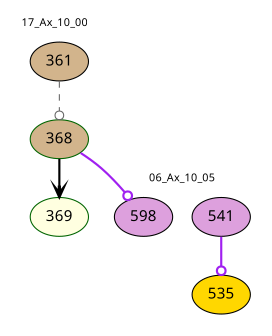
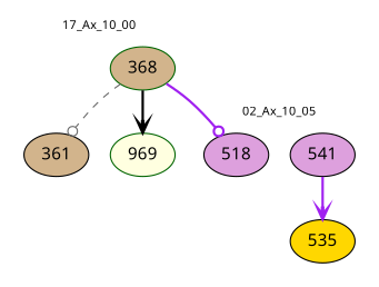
  digraph {
    fontname="Noto Sans"
    node [color=black fillcolor=plum fontname="Noto Sans" style=filled]
    edge [arrowhead=vee color=purple fontname="Noto Sans" style=bold]
    n1 [label=541]
-   n2 [label=598]
+   n2 [label=518]
    n3 [fillcolor=gold label=535]
    n4 [color=darkgreen fillcolor=tan label=368]
    n5 [fillcolor=tan label=361]
-   n6 [color=darkgreen fillcolor=lightyellow label=369]
+   n6 [color=darkgreen fillcolor=lightyellow label=969]
    subgraph cluster_1 {
      color=white
      fontsize=10
-     label="06_Ax_10_05"
+     label="02_Ax_10_05"
      n1
      n2
      n3
    }
    subgraph cluster_2 {
      color=white
      fontsize=10
      label="17_Ax_10_00"
      n4
      n5
      n6
    }
-   n1 -> n3 [arrowhead=odot]
+   n1 -> n3
    n4 -> n2 [arrowhead=odot]
-   n5 -> n4 [arrowhead=odot color=gray40 style=dashed]
+   n4 -> n5 [arrowhead=odot color=gray40 style=dashed]
    n4 -> n6 [color=black]
  }
